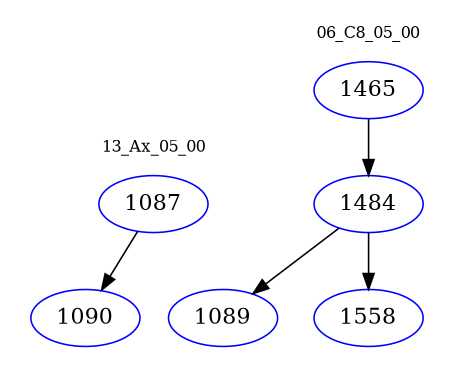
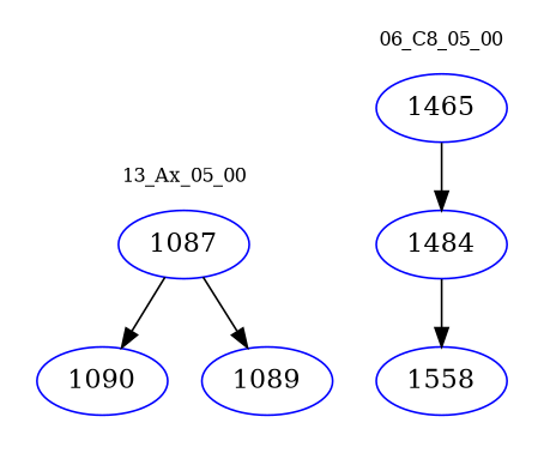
  digraph {
    node [color=blue]
    edge [color=black]
    n1 [label=1087]
    n2 [label=1089]
    n3 [label=1090]
    n4 [label=1484]
    n5 [label=1465]
    n6 [label=1558]
    subgraph cluster_1 {
      color=white
      fontsize=10
      label="13_Ax_05_00"
      n1
      n2
      n3
    }
    subgraph cluster_2 {
      color=white
      fontsize=10
      label="06_C8_05_00"
      n4
      n5
      n6
    }
-   n4 -> n2
+   n1 -> n2
    n1 -> n3
    n4 -> n6
    n5 -> n4
  }
